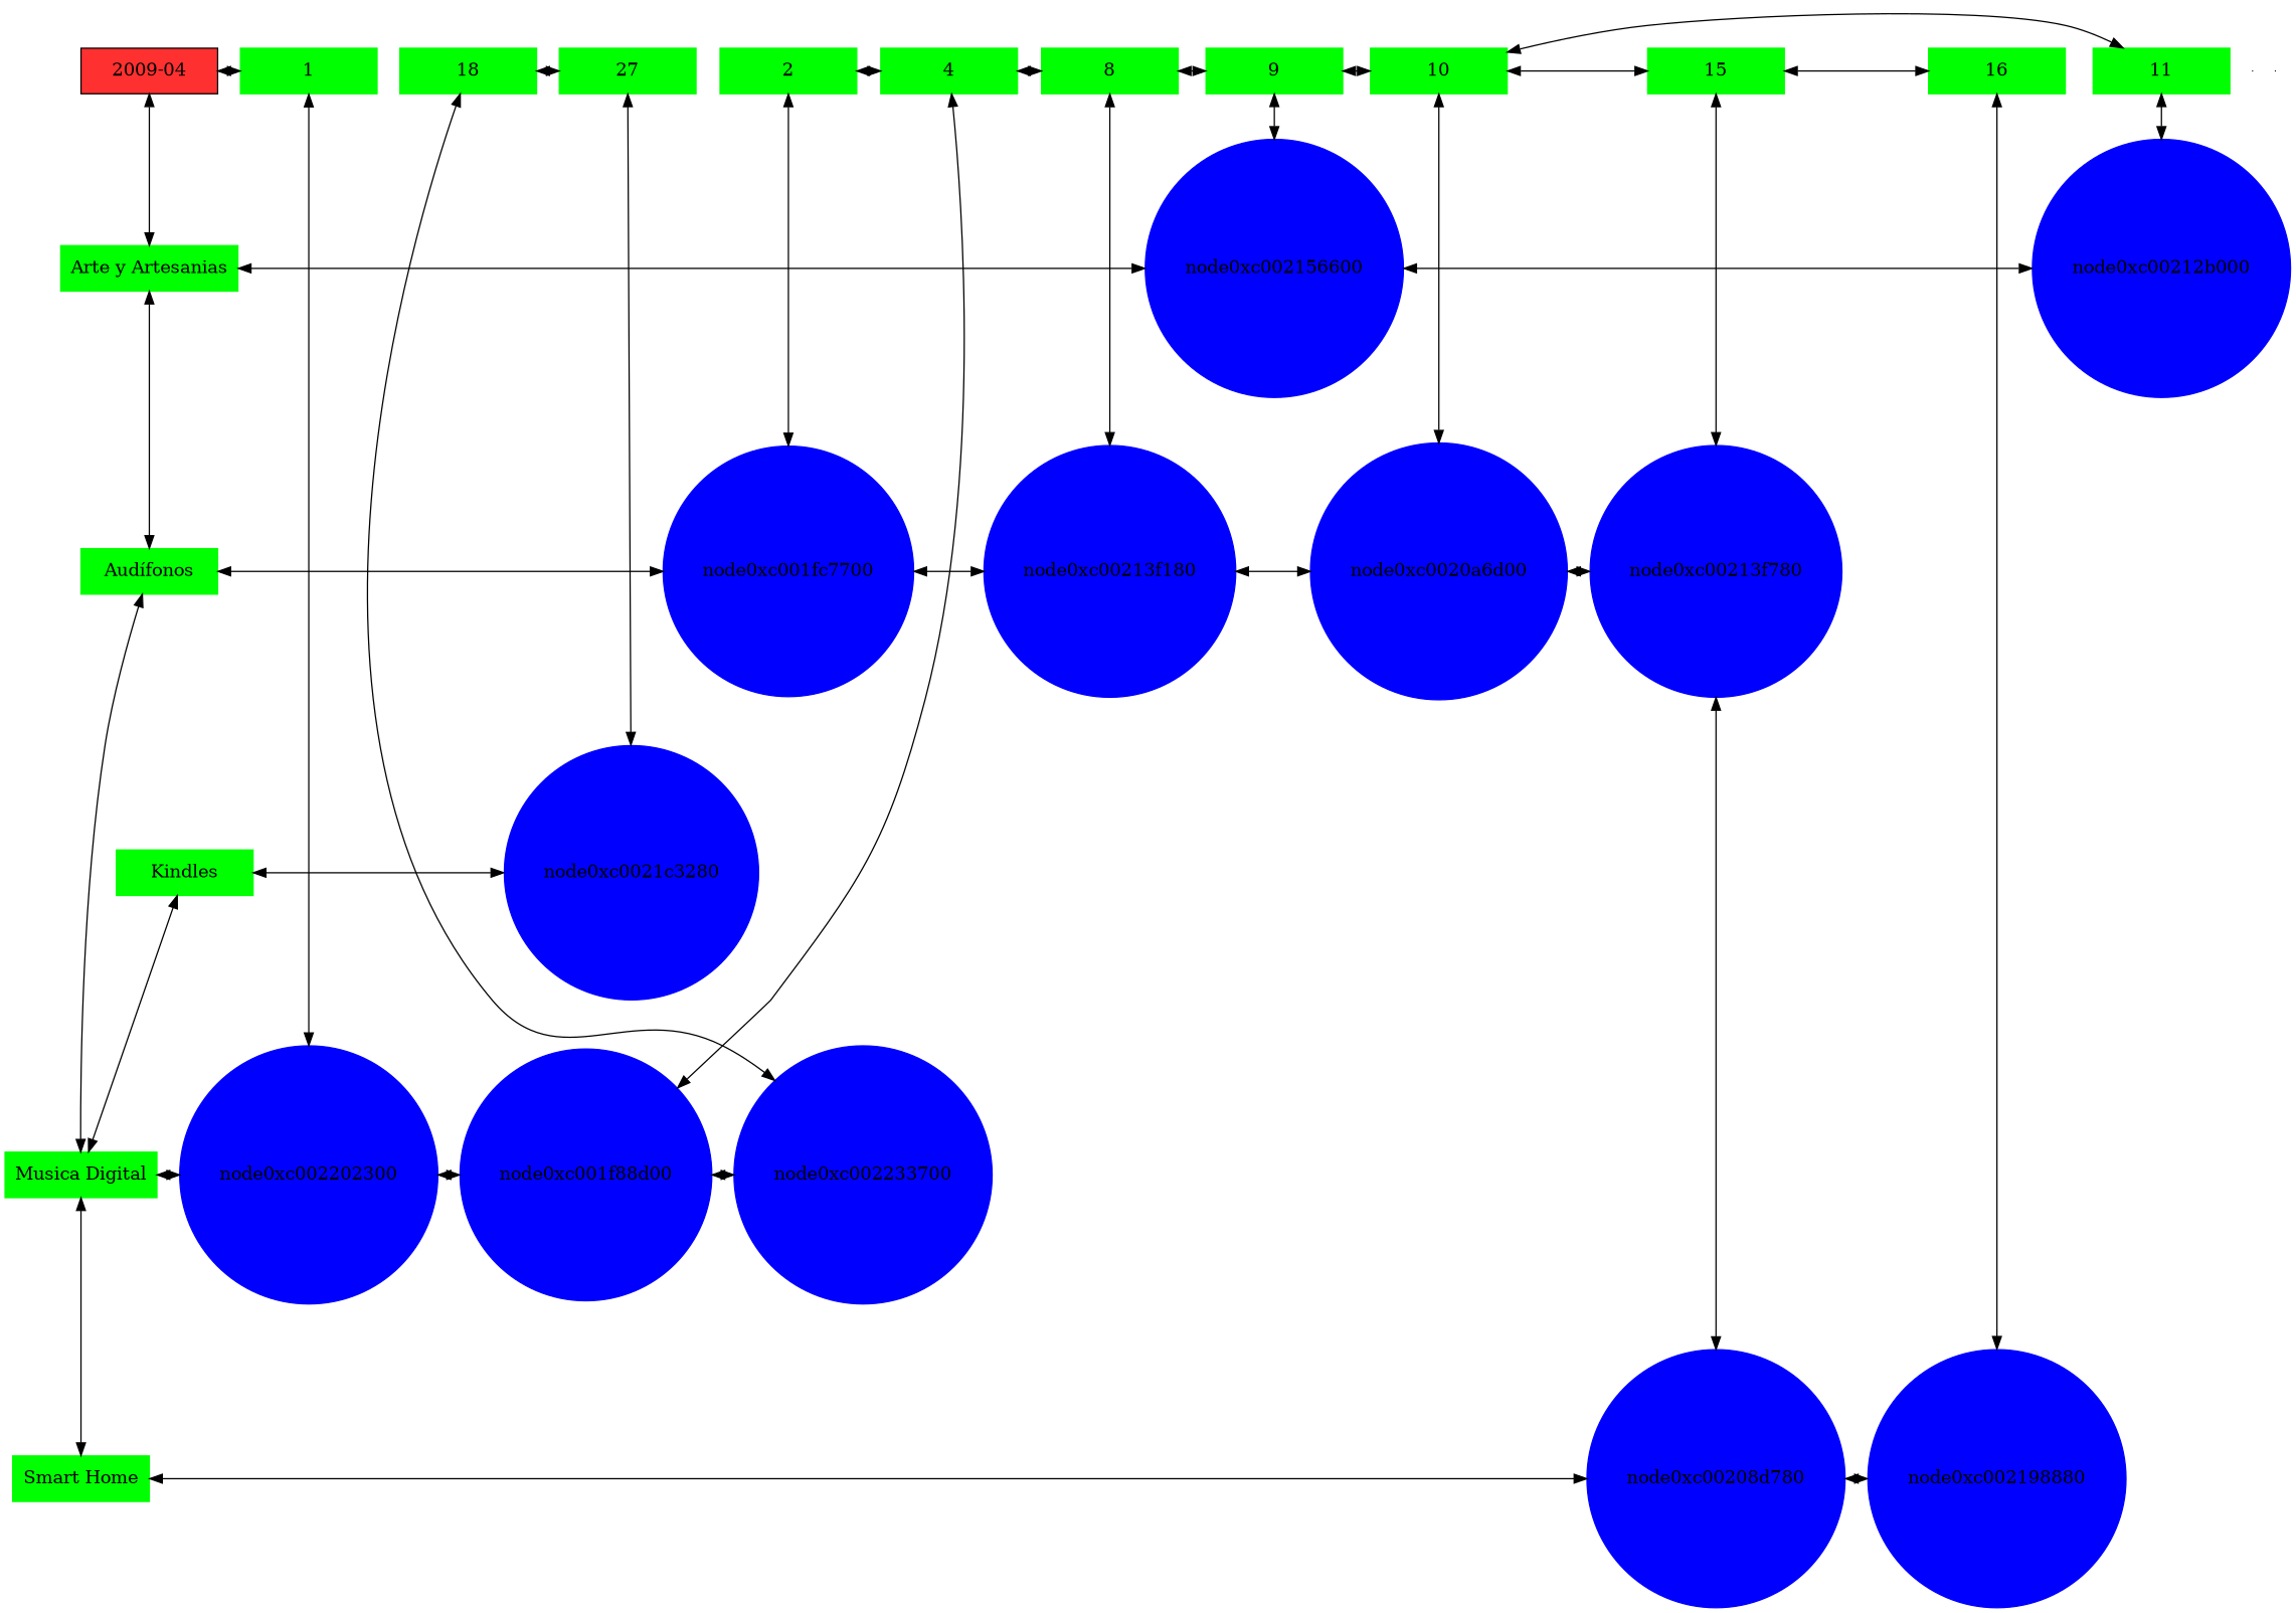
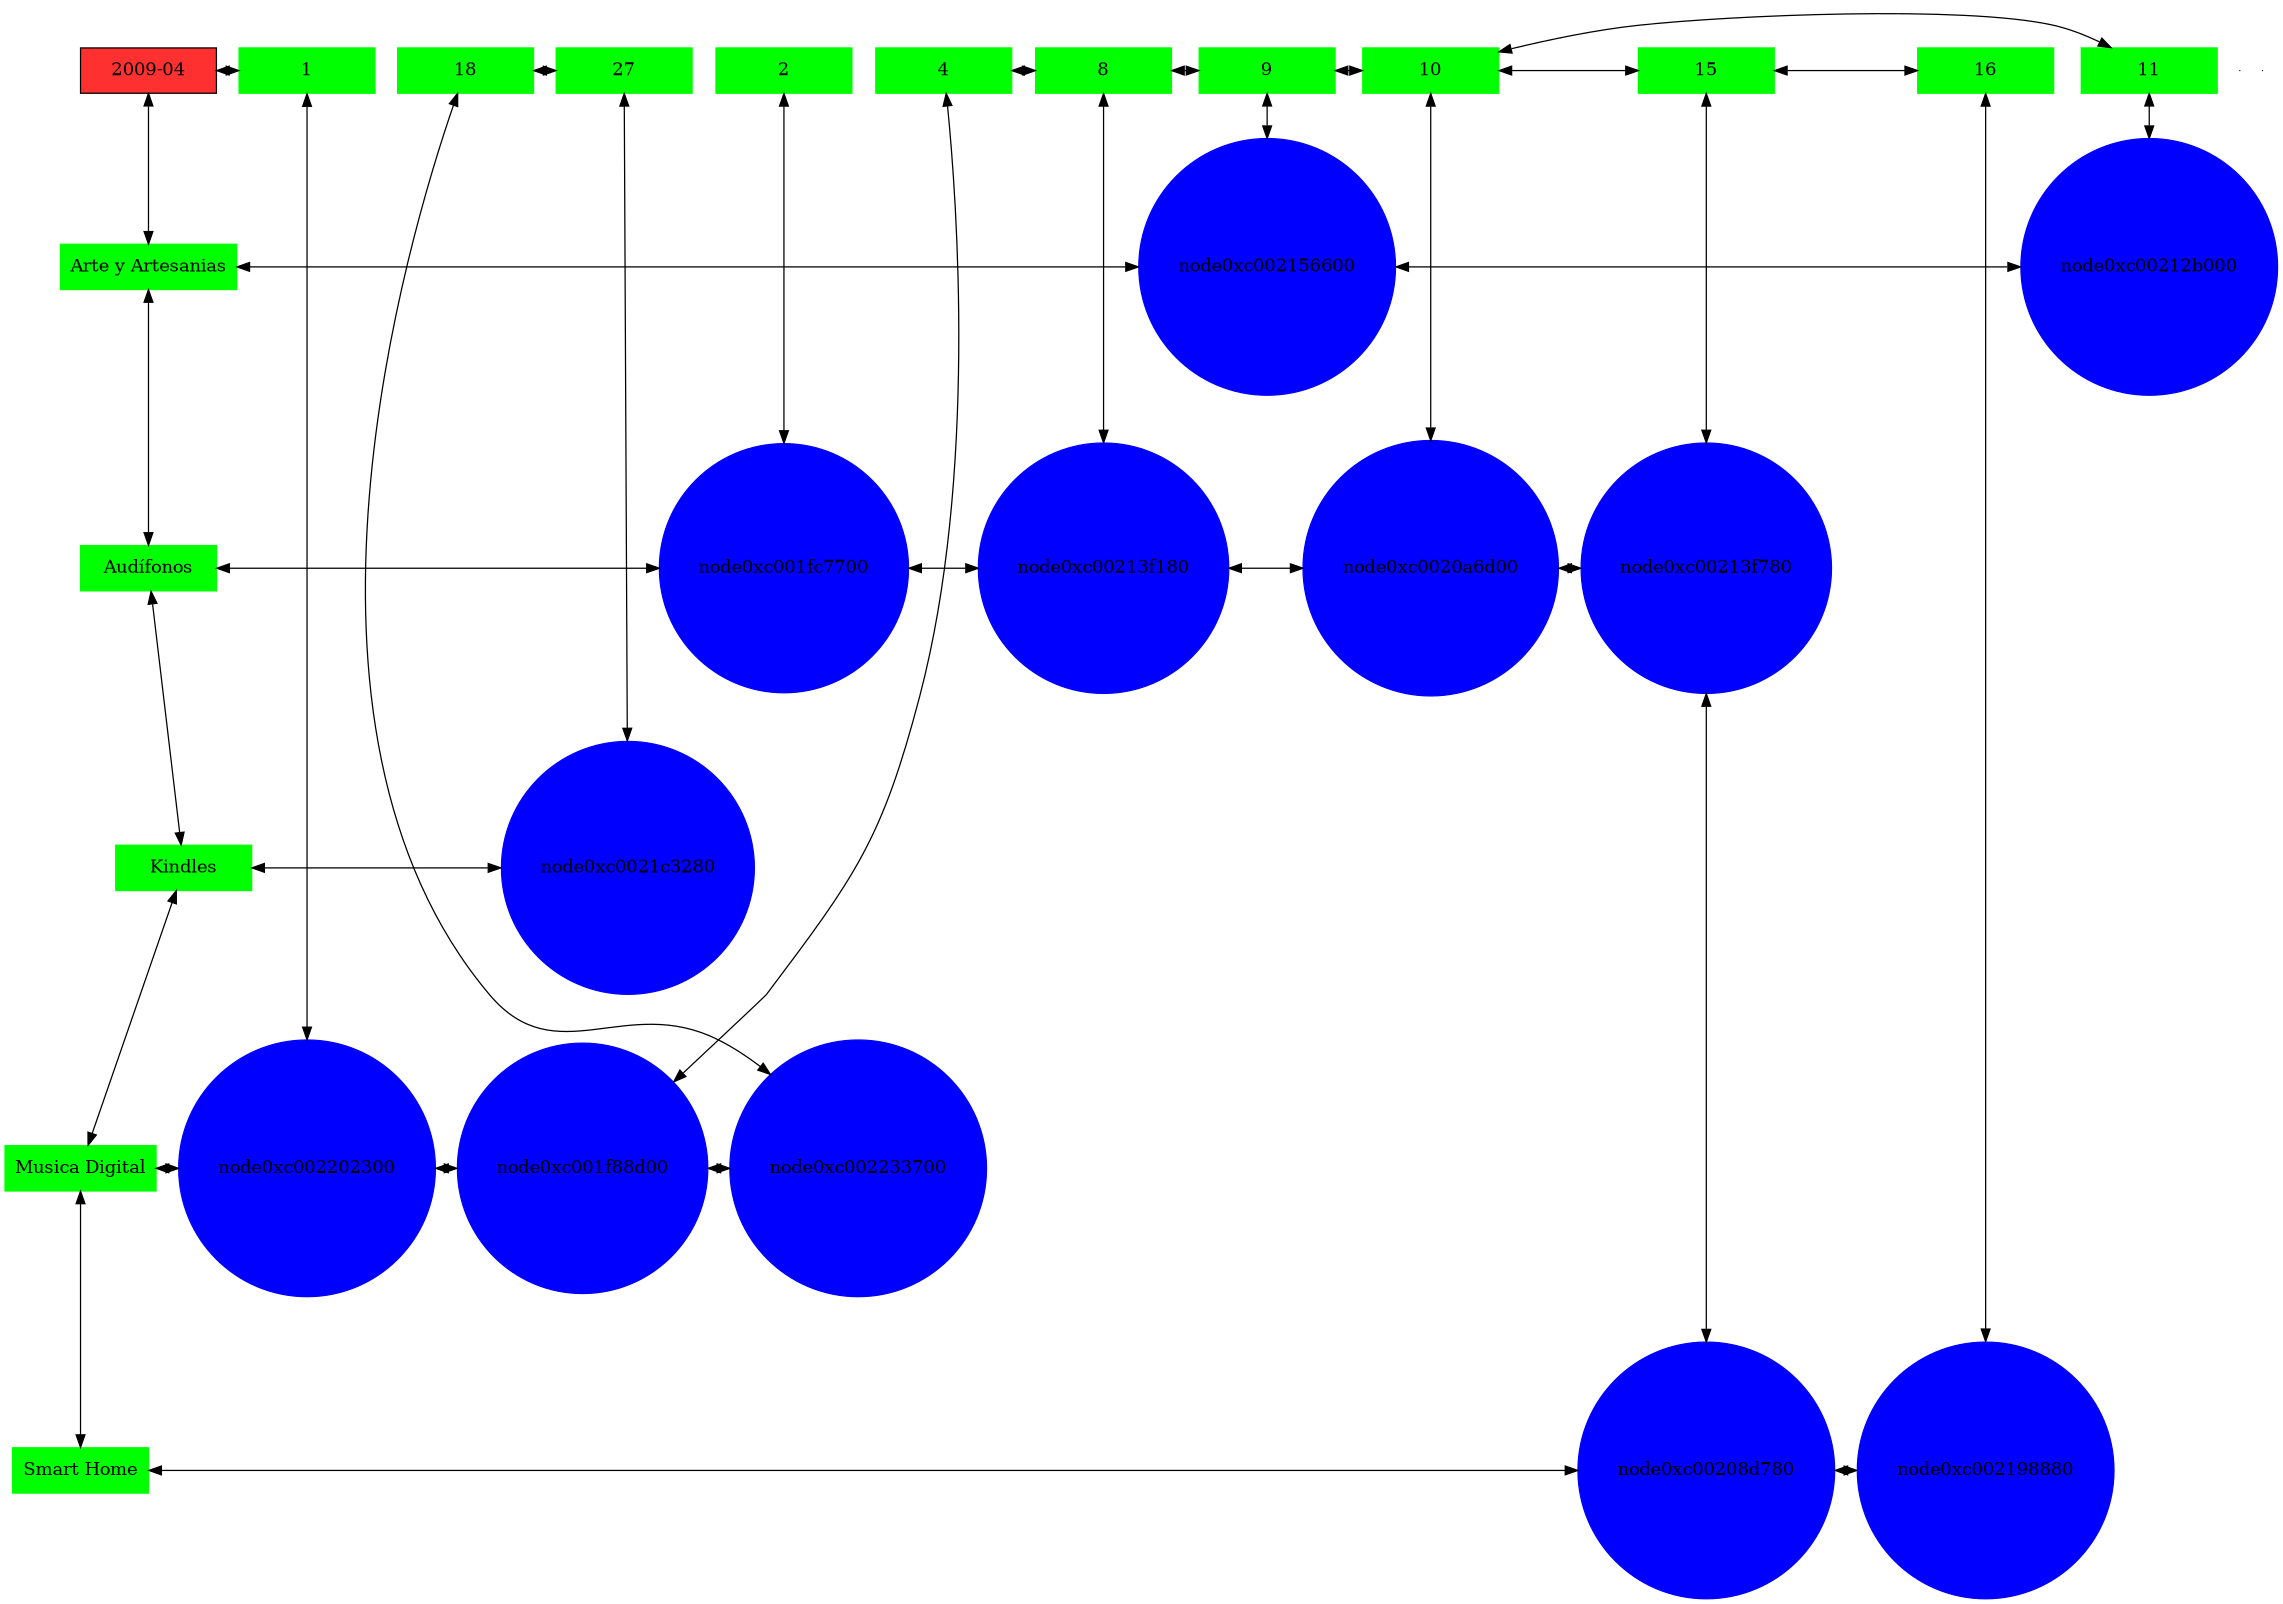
  digraph {
    fontname="DejaVu Serif"
    node [fontname="DejaVu Serif" group=1 shape=box style=filled color=green]
    edge [dir=both fontname="DejaVu Serif"]
    n1 [fillcolor=firebrick1 label="2009-04" width=1.5 color=""]
    n2 [label=1 width=1.5]
    n3 [group=2 label=2 width=1.5]
    n4 [group=4 label=4 width=1.5]
    n5 [group=8 label=8 width=1.5]
    n6 [group=9 label=9 width=1.5]
    n7 [group=10 label=10 width=1.5]
    n8 [group=11 label=11 width=1.5]
    n9 [group=15 label=15 width=1.5]
    n10 [group=16 label=16 width=1.5]
    n11 [group=18 label=18 width=1.5]
    node0xc002202300 [color=blue shape=circle width=0.5]
    node0xc001f88d00 [color=blue group=4 shape=circle width=0.5]
    n14 [group=27 label=27 width=1.5]
    n15 [label="Arte y Artesanias" width=1.5]
    node0xc002156600 [color=blue group=9 shape=circle width=0.5]
    node0xc00212b000 [color=blue group=11 shape=circle width=0.5]
    n18 [label="Audífonos" width=1.5]
    node0xc001fc7700 [color=blue group=2 shape=circle width=0.5]
    node0xc00213f180 [color=blue group=8 shape=circle width=0.5]
    node0xc0020a6d00 [color=blue group=10 shape=circle width=0.5]
    node0xc00213f780 [color=blue group=15 shape=circle width=0.5]
    n23 [label=Kindles width=1.5]
    node0xc0021c3280 [color=blue group=27 shape=circle width=0.5]
    n25 [label="Musica Digital" width=1.5]
    node0xc002233700 [color=blue group=18 shape=circle width=0.5]
    n27 [label="Smart Home" width=1.5]
    node0xc00208d780 [color=blue group=15 shape=circle width=0.5]
    node0xc002198880 [color=blue group=16 shape=circle width=0.5]
    e0 [shape=point width=0 group="" style="" color=""]
    e1 [shape=point width=0 group="" style="" color=""]
    subgraph sub_1 {
      rank=same
      n1
      n2
    }
    subgraph sub_2 {
      rank=same
      n2
      n3
    }
    subgraph sub_3 {
      rank=same
      n3
      n4
    }
    subgraph sub_4 {
      rank=same
      n4
      n5
    }
    subgraph sub_5 {
      rank=same
      n5
      n6
    }
    subgraph sub_6 {
      rank=same
      n6
      n7
    }
    subgraph sub_7 {
      rank=same
      n7
      n8
    }
    subgraph sub_8 {
      rank=same
      n8
      n9
    }
    subgraph sub_9 {
      rank=same
      n9
      n10
    }
    subgraph sub_10 {
      rank=same
      n10
      n11
    }
    subgraph sub_11 {
      rank=same
      node0xc002202300
      node0xc001f88d00
    }
    subgraph sub_12 {
      rank=same
      n11
      n14
    }
    subgraph sub_13 {
      rank=same
      n15
      node0xc002156600
    }
    subgraph sub_14 {
      rank=same
      node0xc002156600
      node0xc00212b000
    }
    subgraph sub_15 {
      rank=same
      n18
      node0xc001fc7700
    }
    subgraph sub_16 {
      rank=same
      node0xc001fc7700
      node0xc00213f180
    }
    subgraph sub_17 {
      rank=same
      node0xc00213f180
      node0xc0020a6d00
    }
    subgraph sub_18 {
      rank=same
      node0xc0020a6d00
      node0xc00213f780
    }
    subgraph sub_19 {
      rank=same
      n23
      node0xc0021c3280
    }
    subgraph sub_20 {
      rank=same
      node0xc002202300
      n25
    }
    subgraph sub_21 {
      rank=same
      node0xc001f88d00
      node0xc002233700
    }
    subgraph sub_22 {
      rank=same
      n27
      node0xc00208d780
    }
    subgraph sub_23 {
      rank=same
      node0xc00208d780
      node0xc002198880
    }
    n1 -> n2
    n1 -> n15
    n2 -> node0xc002202300
-   n3 -> n4
    n3 -> node0xc001fc7700
    n4 -> n5
    n4 -> node0xc001f88d00
    n5 -> n6
    n5 -> node0xc00213f180
    n6 -> n7
    n6 -> node0xc002156600
    n7 -> n8
    n7 -> n9
    n7 -> node0xc0020a6d00
    n8 -> node0xc00212b000
    n9 -> n10
    n9 -> node0xc00213f780
    n10 -> node0xc002198880
    n11 -> n14
    n11 -> node0xc002233700
    node0xc002202300 -> node0xc001f88d00
    node0xc001f88d00 -> node0xc002233700
    n14 -> node0xc0021c3280
    n15 -> node0xc002156600
    n15 -> n18
    node0xc002156600 -> node0xc00212b000
    n18 -> node0xc001fc7700
-   n18 -> n25
+   n18 -> n23
    node0xc001fc7700 -> node0xc00213f180
    node0xc00213f180 -> node0xc0020a6d00
    node0xc0020a6d00 -> node0xc00213f780
    node0xc00213f780 -> node0xc00208d780
    n23 -> node0xc0021c3280
    n23 -> n25
    n25 -> node0xc002202300
    n25 -> n27
    n27 -> node0xc00208d780
    node0xc00208d780 -> node0xc002198880
  }
